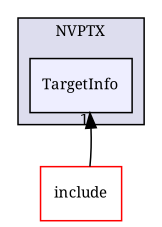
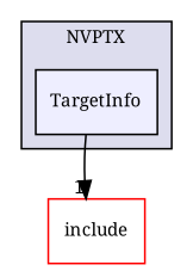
  digraph {
    compound=true
    fontname="Noto Serif"
    node [fontname="Noto Serif" fontsize=10 shape=box]
    n1 [fillcolor="#eeeeff" label=TargetInfo pencolor=black style=filled]
    n2 [color=red label=include]
    subgraph cluster_1 {
      bgcolor="#ddddee"
      fontsize=10
      label=NVPTX
      pencolor=black
      n1
    }
-   n2 -> n1 [headlabel=1 labeldistance=1.5 labelfontname=Helvetica labelfontsize=10 fontname="Noto Serif"]
+   n1 -> n2 [headlabel=1 labeldistance=1.5 labelfontname=Helvetica labelfontsize=10 fontname="Noto Serif"]
  }
